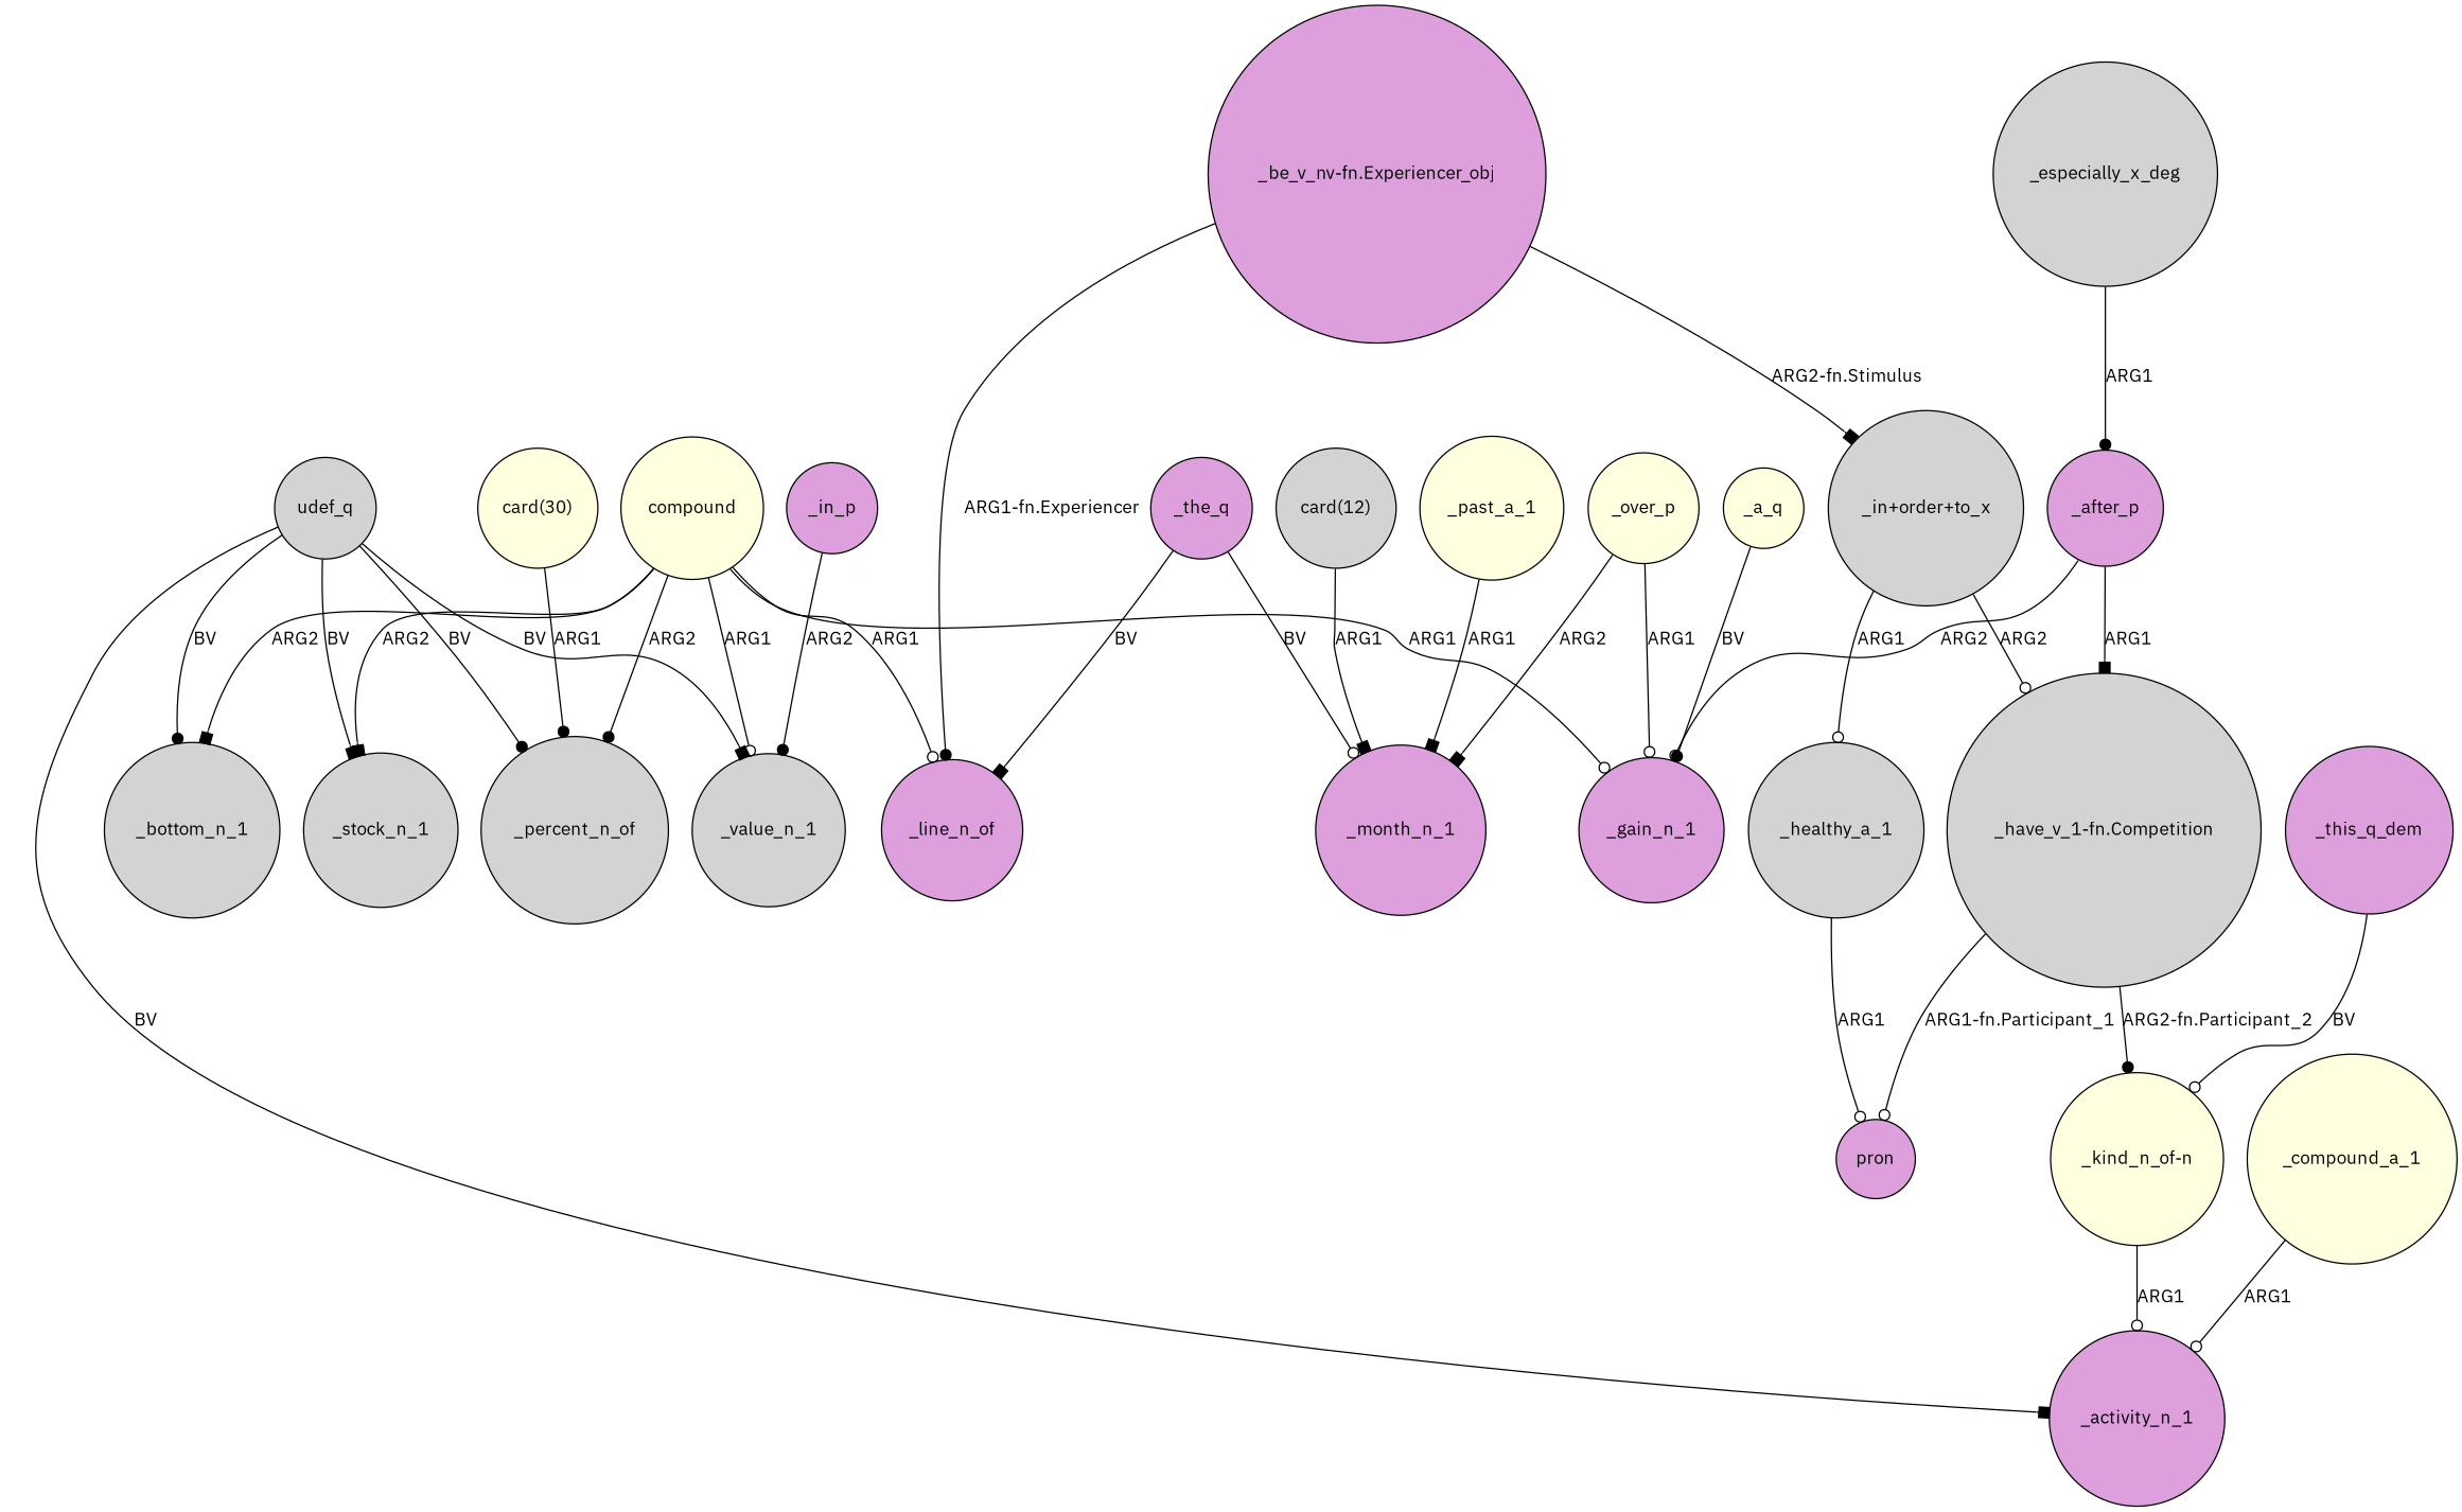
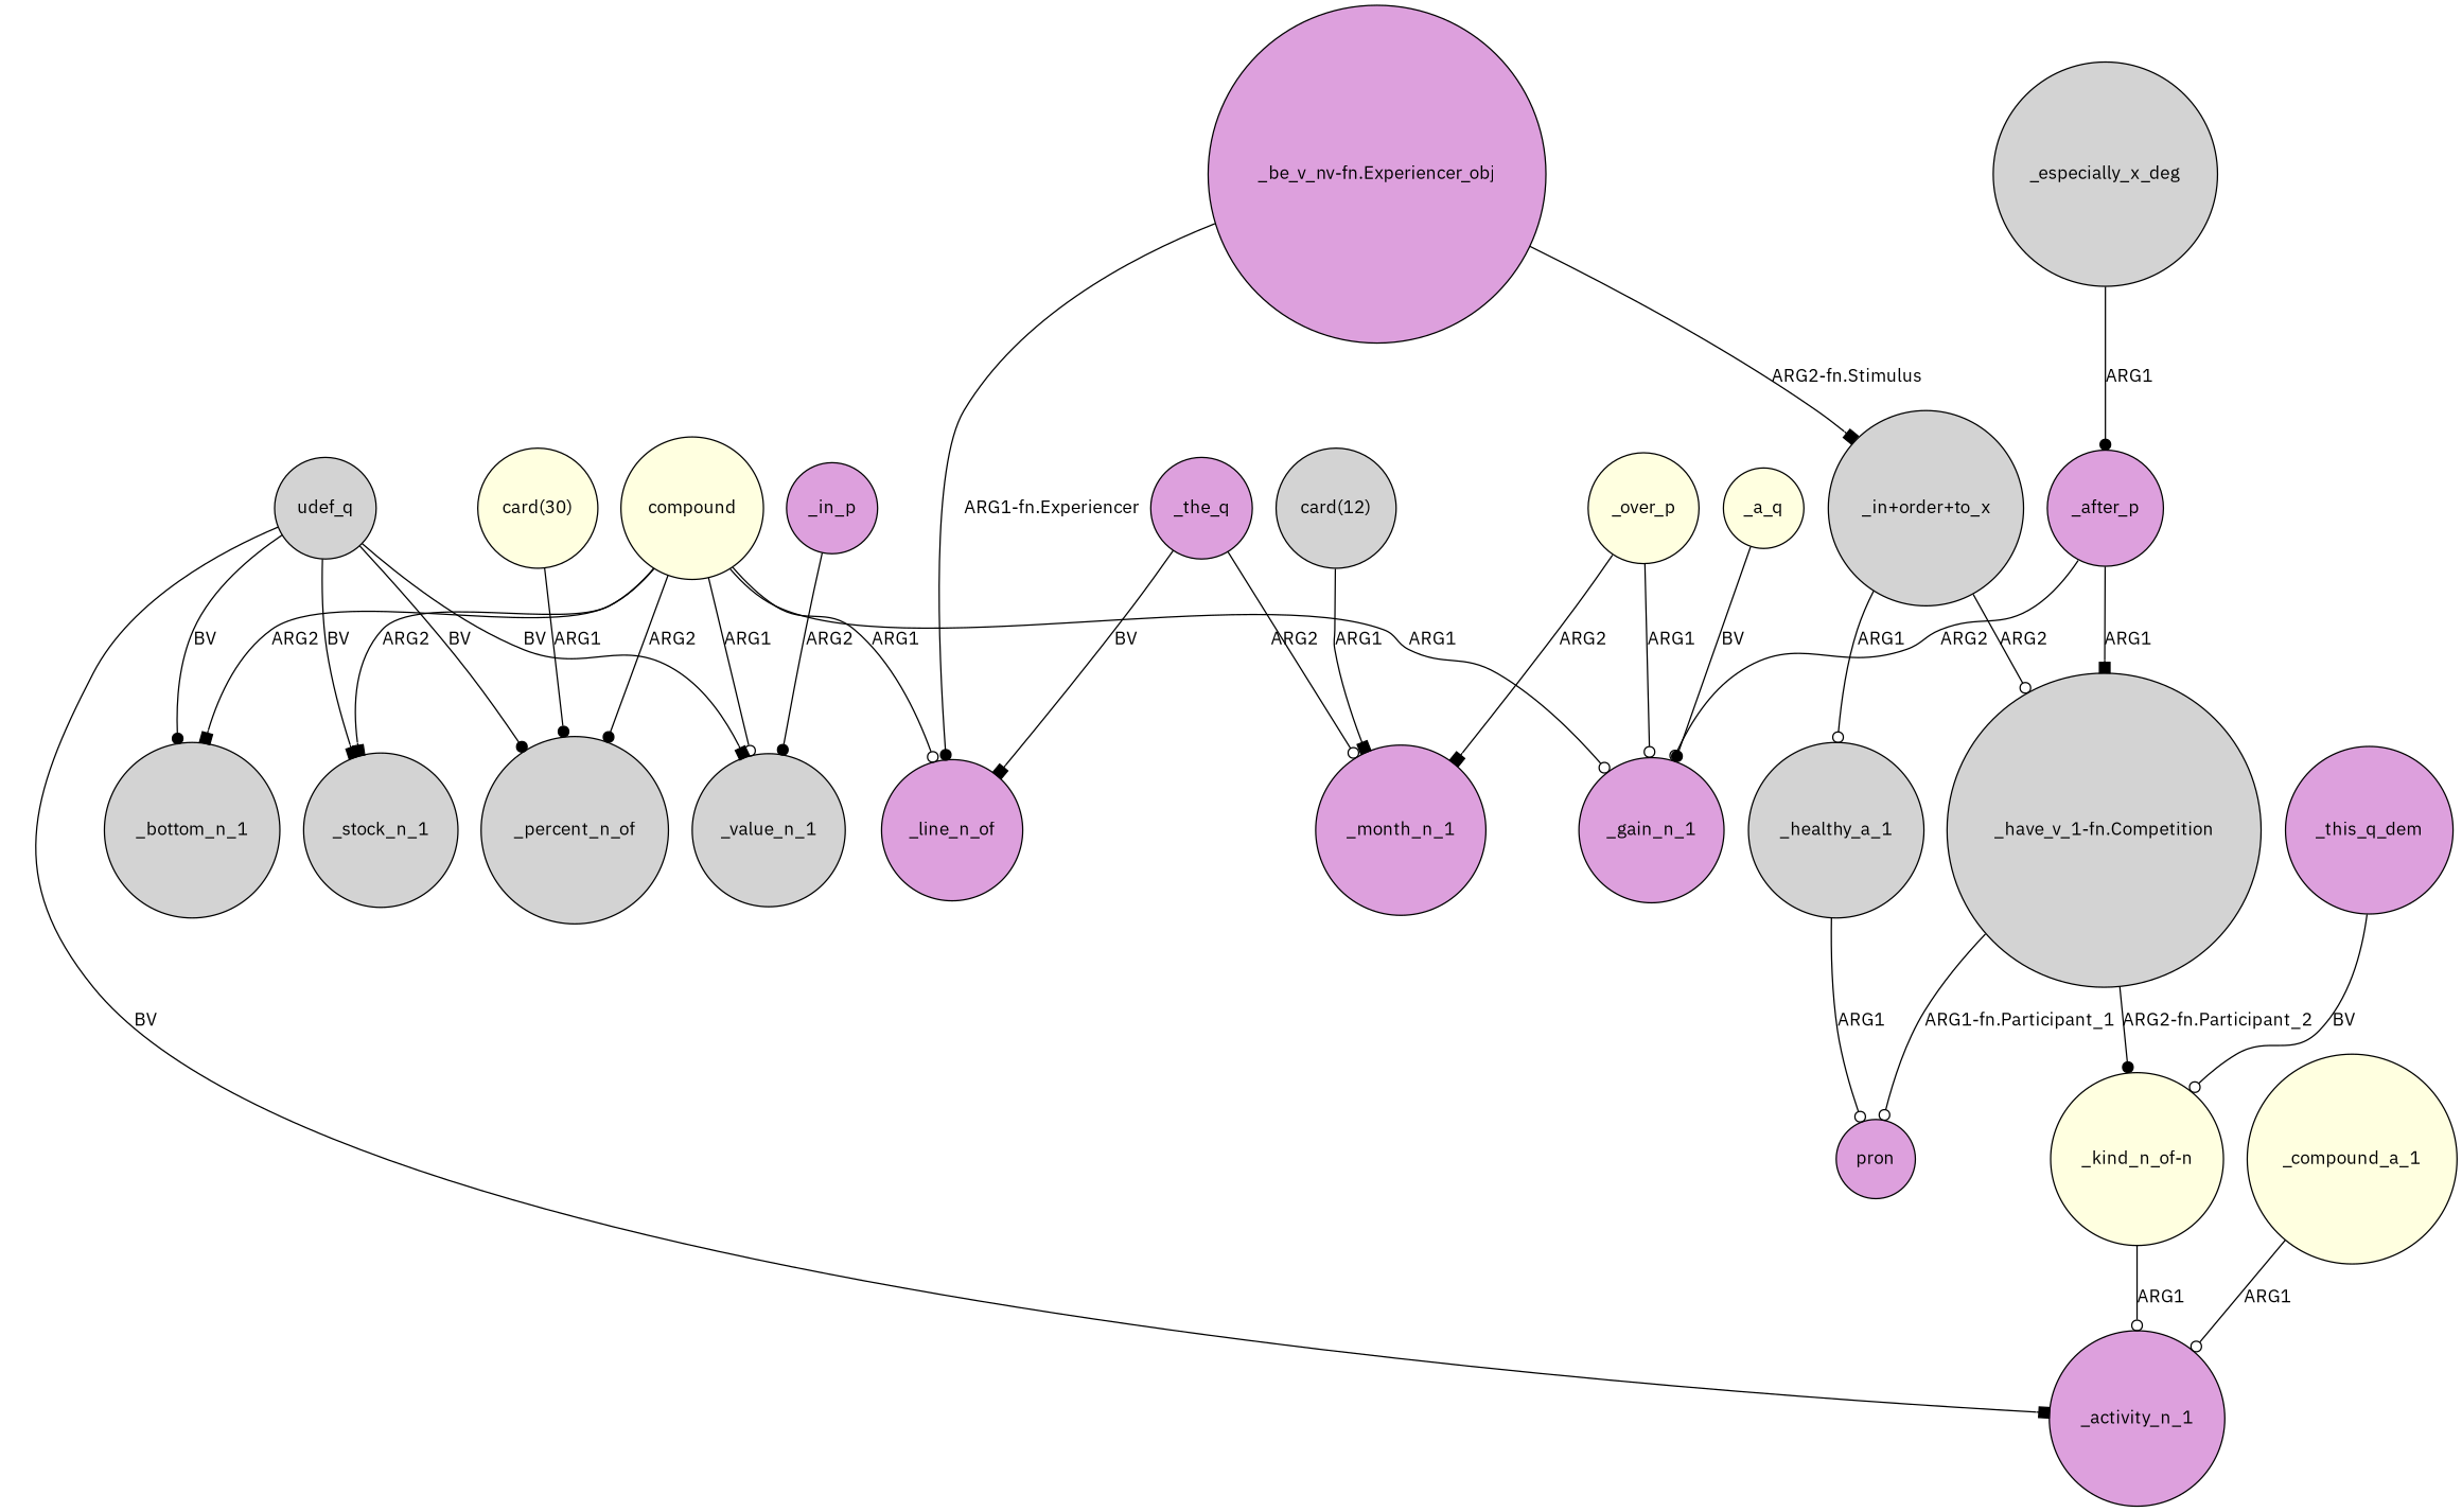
  digraph {
    fontname="IBM Plex Sans"
    node [fillcolor=plum fontname="IBM Plex Sans" shape=circle style=filled]
    edge [arrowhead=odot fontname="IBM Plex Sans"]
    "_kind_n_of-n" [fillcolor=lightyellow]
    _activity_n_1
    _the_q
    _line_n_of
    _month_n_1
    "_have_v_1-fn.Competition" [fillcolor=lightgrey]
    pron
    udef_q [fillcolor=lightgrey]
    _value_n_1 [fillcolor=lightgrey]
    _bottom_n_1 [fillcolor=lightgrey]
    _stock_n_1 [fillcolor=lightgrey]
    _percent_n_of [fillcolor=lightgrey]
    "_in+order+to_x" [fillcolor=lightgrey]
    _healthy_a_1 [fillcolor=lightgrey]
    compound [fillcolor=lightyellow]
    _gain_n_1
-   _past_a_1 [fillcolor=lightyellow]
    "_be_v_nv-fn.Experiencer_obj"
    _over_p [fillcolor=lightyellow]
    _this_q_dem
    "card(30)" [fillcolor=lightyellow]
    "card(12)" [fillcolor=lightgrey]
    _in_p
    _a_q [fillcolor=lightyellow]
    n25 [fillcolor=lightyellow label=_compound_a_1]
    _especially_x_deg [fillcolor=lightgrey]
    _after_p
    "_kind_n_of-n" -> _activity_n_1 [label=ARG1]
    _the_q -> _line_n_of [arrowhead=box label=BV]
-   _the_q -> _month_n_1 [label=BV]
+   _the_q -> _month_n_1 [label=ARG2]
    "_have_v_1-fn.Competition" -> "_kind_n_of-n" [arrowhead=dot label="ARG2-fn.Participant_2"]
    "_have_v_1-fn.Competition" -> pron [label="ARG1-fn.Participant_1"]
    udef_q -> _activity_n_1 [arrowhead=box label=BV]
    udef_q -> _value_n_1 [arrowhead=box label=BV]
    udef_q -> _bottom_n_1 [arrowhead=dot label=BV]
    udef_q -> _stock_n_1 [arrowhead=box label=BV]
    udef_q -> _percent_n_of [arrowhead=dot label=BV]
    "_in+order+to_x" -> "_have_v_1-fn.Competition" [label=ARG2]
    "_in+order+to_x" -> _healthy_a_1 [label=ARG1]
    _healthy_a_1 -> pron [label=ARG1]
    compound -> _line_n_of [label=ARG1]
    compound -> _value_n_1 [label=ARG1]
    compound -> _bottom_n_1 [arrowhead=box label=ARG2]
    compound -> _stock_n_1 [arrowhead=box label=ARG2]
    compound -> _percent_n_of [arrowhead=dot label=ARG2]
    compound -> _gain_n_1 [label=ARG1]
-   _past_a_1 -> _month_n_1 [arrowhead=box label=ARG1]
    "_be_v_nv-fn.Experiencer_obj" -> _line_n_of [arrowhead=dot label="ARG1-fn.Experiencer"]
    "_be_v_nv-fn.Experiencer_obj" -> "_in+order+to_x" [arrowhead=box label="ARG2-fn.Stimulus"]
    _over_p -> _month_n_1 [arrowhead=box label=ARG2]
    _over_p -> _gain_n_1 [label=ARG1]
    _this_q_dem -> "_kind_n_of-n" [label=BV]
    "card(30)" -> _percent_n_of [arrowhead=dot label=ARG1]
    "card(12)" -> _month_n_1 [arrowhead=box label=ARG1]
    _in_p -> _value_n_1 [arrowhead=dot label=ARG2]
    _a_q -> _gain_n_1 [arrowhead=dot label=BV]
    n25 -> _activity_n_1 [label=ARG1]
    _especially_x_deg -> _after_p [arrowhead=dot label=ARG1]
    _after_p -> "_have_v_1-fn.Competition" [arrowhead=box label=ARG1]
    _after_p -> _gain_n_1 [label=ARG2]
  }
